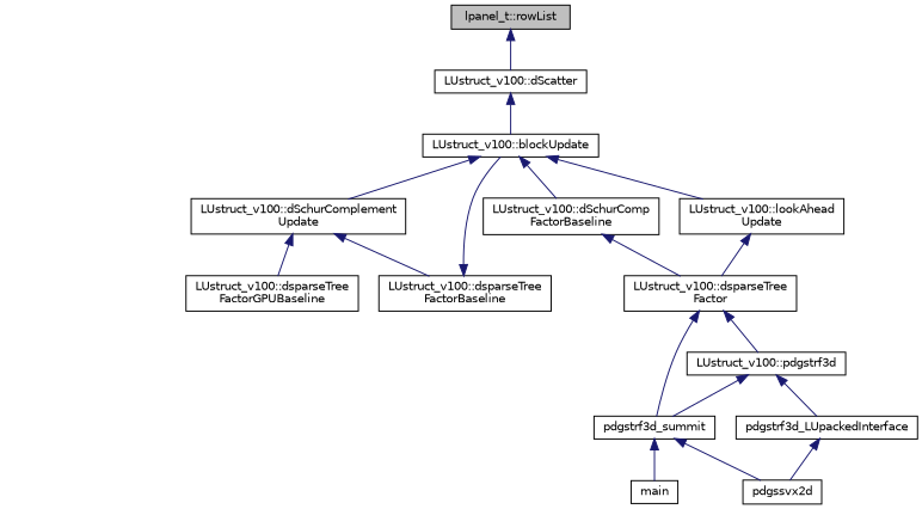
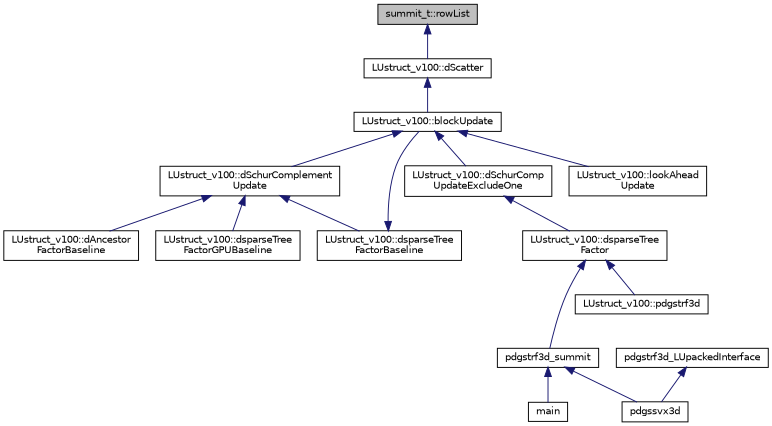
  digraph {
    rankdir=TB
    node [color=black fillcolor=white fontname=Helvetica fontsize=10 shape=record style=filled]
    edge [color=midnightblue dir=back fontname=Helvetica fontsize=10 labelfontname=Helvetica labelfontsize=10 style=solid]
-   n1 [fillcolor=grey75 fontcolor=black height=0.2 label="lpanel_t::rowList" width=0.4]
+   n1 [fillcolor=grey75 fontcolor=black height=0.2 label="summit_t::rowList" width=0.4]
    n2 [height=0.2 label="LUstruct_v100::dScatter" width=0.4]
    n3 [height=0.2 label="LUstruct_v100::blockUpdate" width=0.4]
    n4 [height=0.2 label="LUstruct_v100::dSchurComplement\lUpdate" width=0.4]
-   n5 [height=0.2 label="LUstruct_v100::dSchurComp\lFactorBaseline" width=0.4]
+   n5 [height=0.2 label="LUstruct_v100::dSchurComp\lUpdateExcludeOne" width=0.4]
    n6 [height=0.2 label="LUstruct_v100::lookAhead\lUpdate" width=0.4]
+   n7 [height=0.2 label="LUstruct_v100::dAncestor\lFactorBaseline" width=0.4]
    n8 [height=0.2 label="LUstruct_v100::dsparseTree\lFactorBaseline" width=0.4]
    n9 [height=0.2 label="LUstruct_v100::dsparseTree\lFactorGPUBaseline" width=0.4]
    n10 [height=0.2 label="LUstruct_v100::dsparseTree\lFactor" width=0.4]
    n11 [height=0.2 label="LUstruct_v100::pdgstrf3d" width=0.4]
    n12 [height=0.2 label=pdgstrf3d_summit width=0.4]
    n13 [height=0.2 label=pdgstrf3d_LUpackedInterface width=0.4]
-   n14 [height=0.2 label=pdgssvx2d width=0.4]
+   n14 [height=0.2 label=pdgssvx3d width=0.4]
    n15 [height=0.2 label=main width=0.4]
    n1 -> n2
    n2 -> n3
    n3 -> n4
    n3 -> n5
    n3 -> n6
+   n4 -> n7
    n4 -> n8
    n4 -> n9
    n5 -> n10
-   n6 -> n10
    n8 -> n3
    n10 -> n11
    n10 -> n12
-   n11 -> n12
-   n11 -> n13
    n12 -> n14
    n12 -> n15
    n13 -> n14
  }
